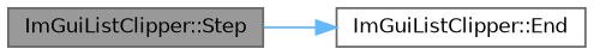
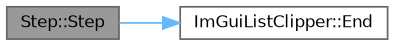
  digraph {
    rankdir=LR
    node [fontname=Helvetica fontsize=10 shape=box style=filled]
-   n1 [color=gray40 fillcolor=grey60 fontcolor=black height=0.2 label="ImGuiListClipper::Step" width=0.4]
+   n1 [color=gray40 fillcolor=grey60 fontcolor=black height=0.2 label="Step::Step" width=0.4]
    n2 [color=grey40 fillcolor=white height=0.2 label="ImGuiListClipper::End" width=0.4]
    n1 -> n2 [color=steelblue1 fontname=Helvetica fontsize=10 labelfontname=Helvetica labelfontsize=10 style=solid]
  }
